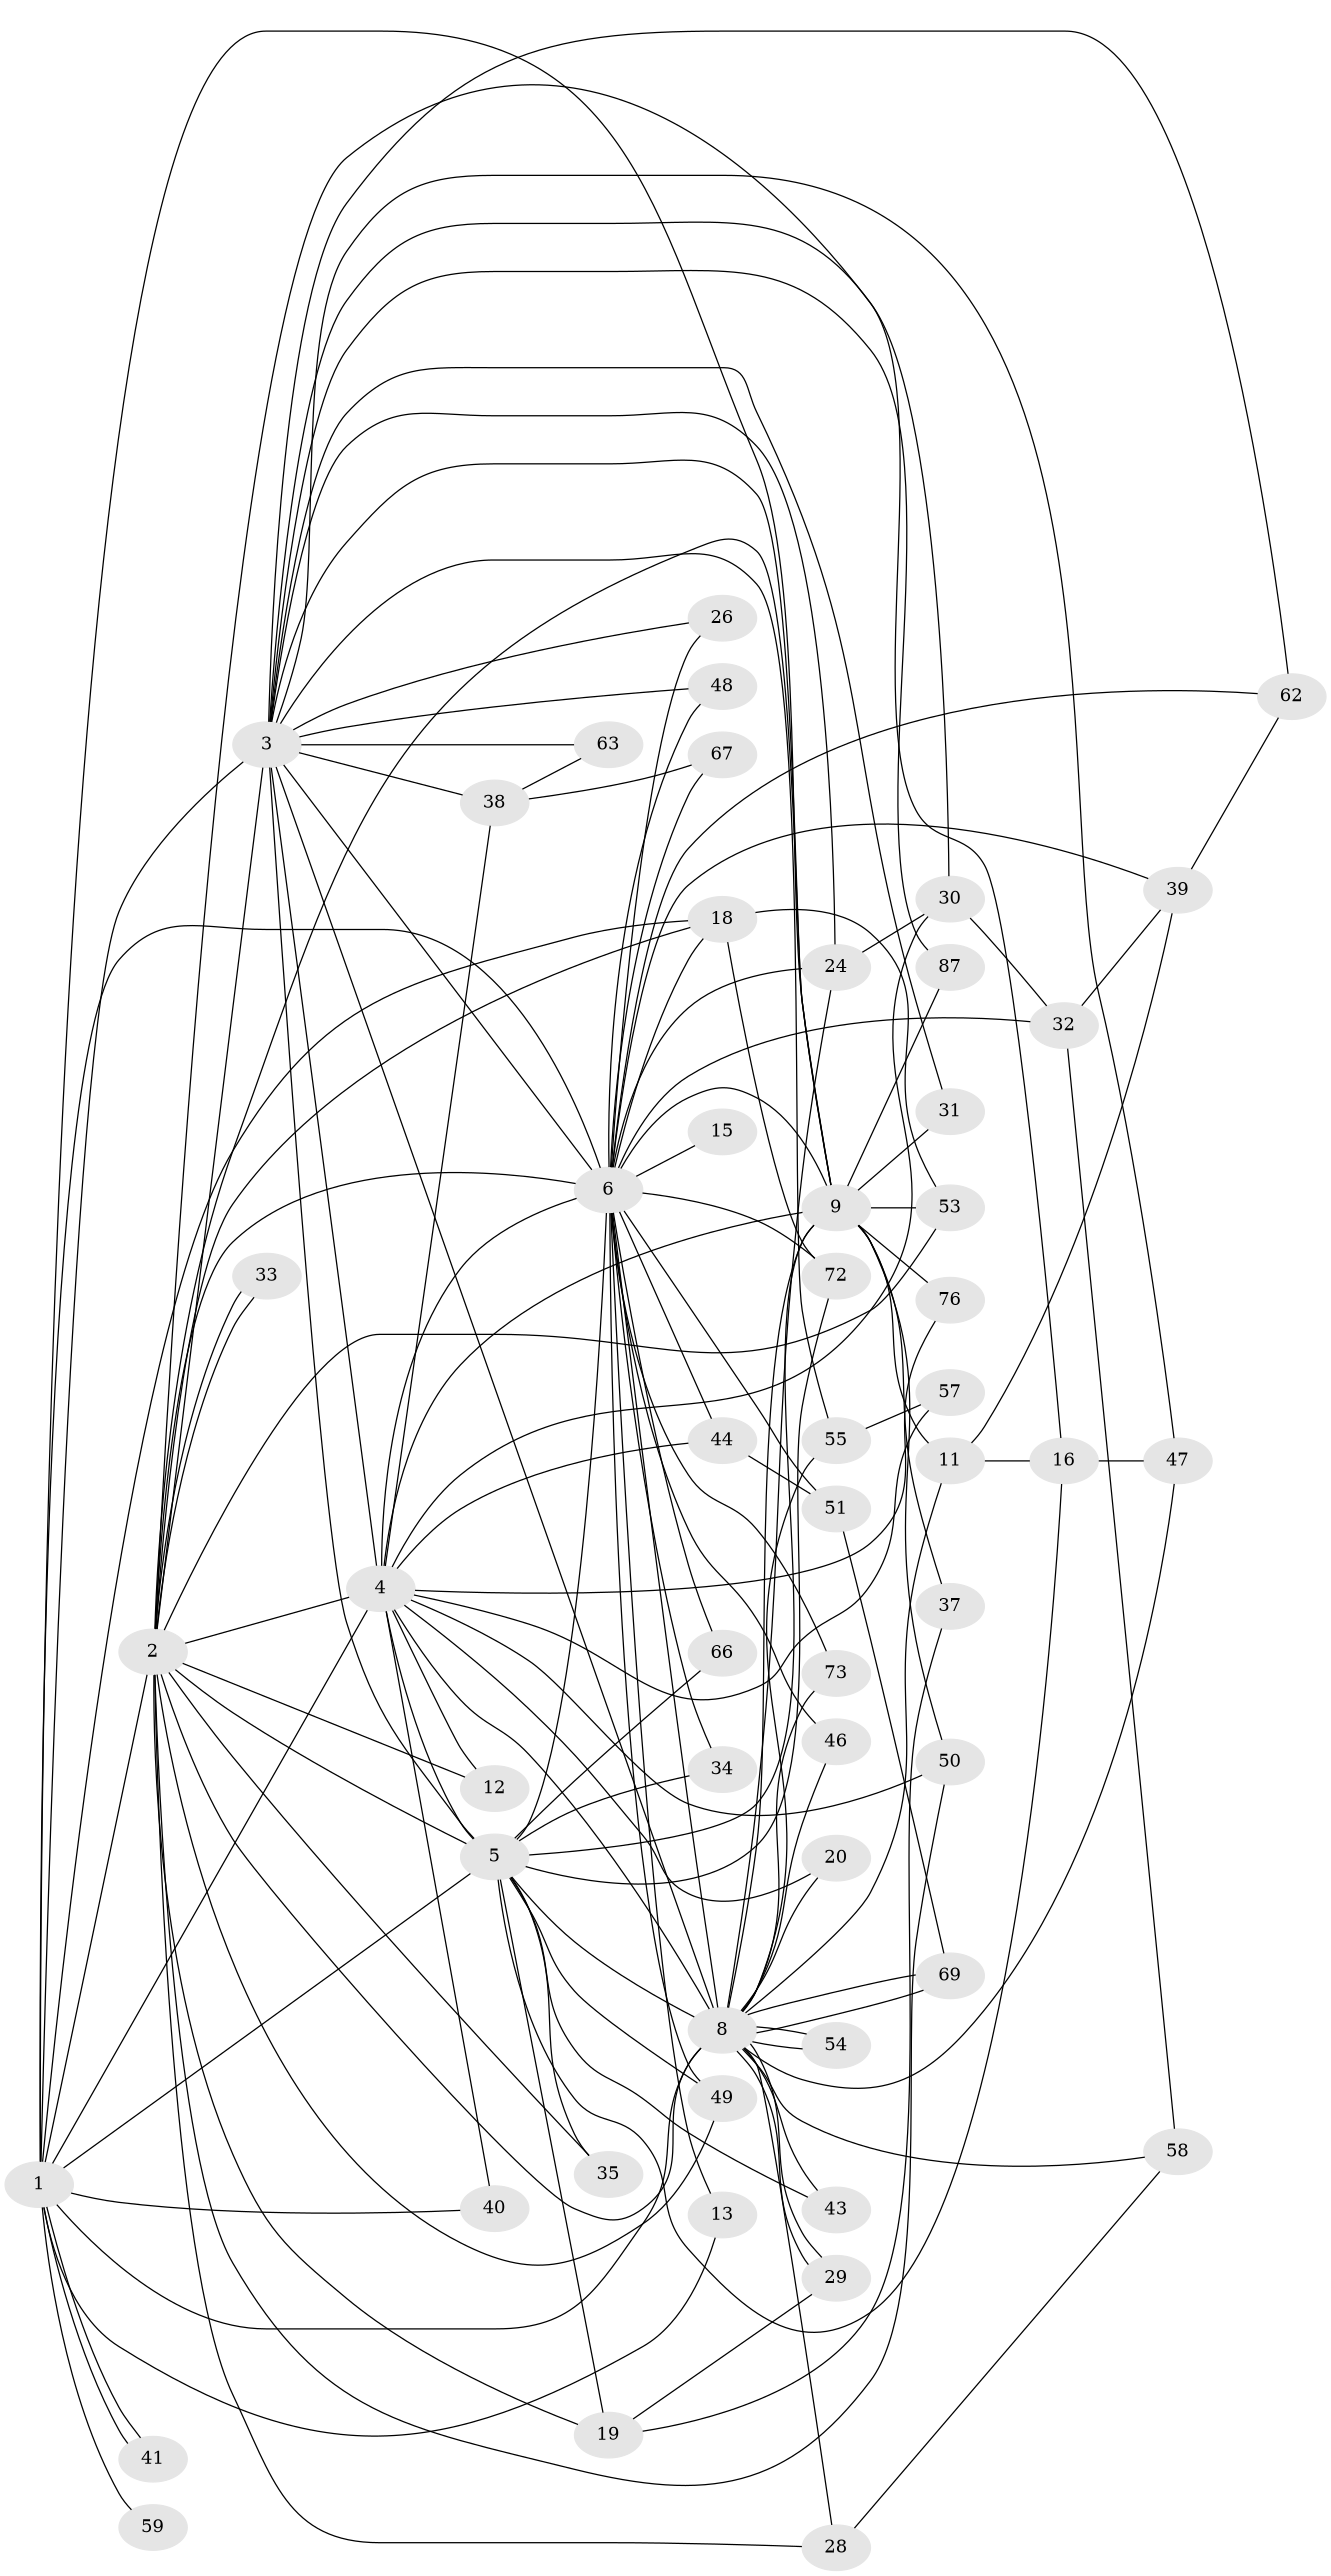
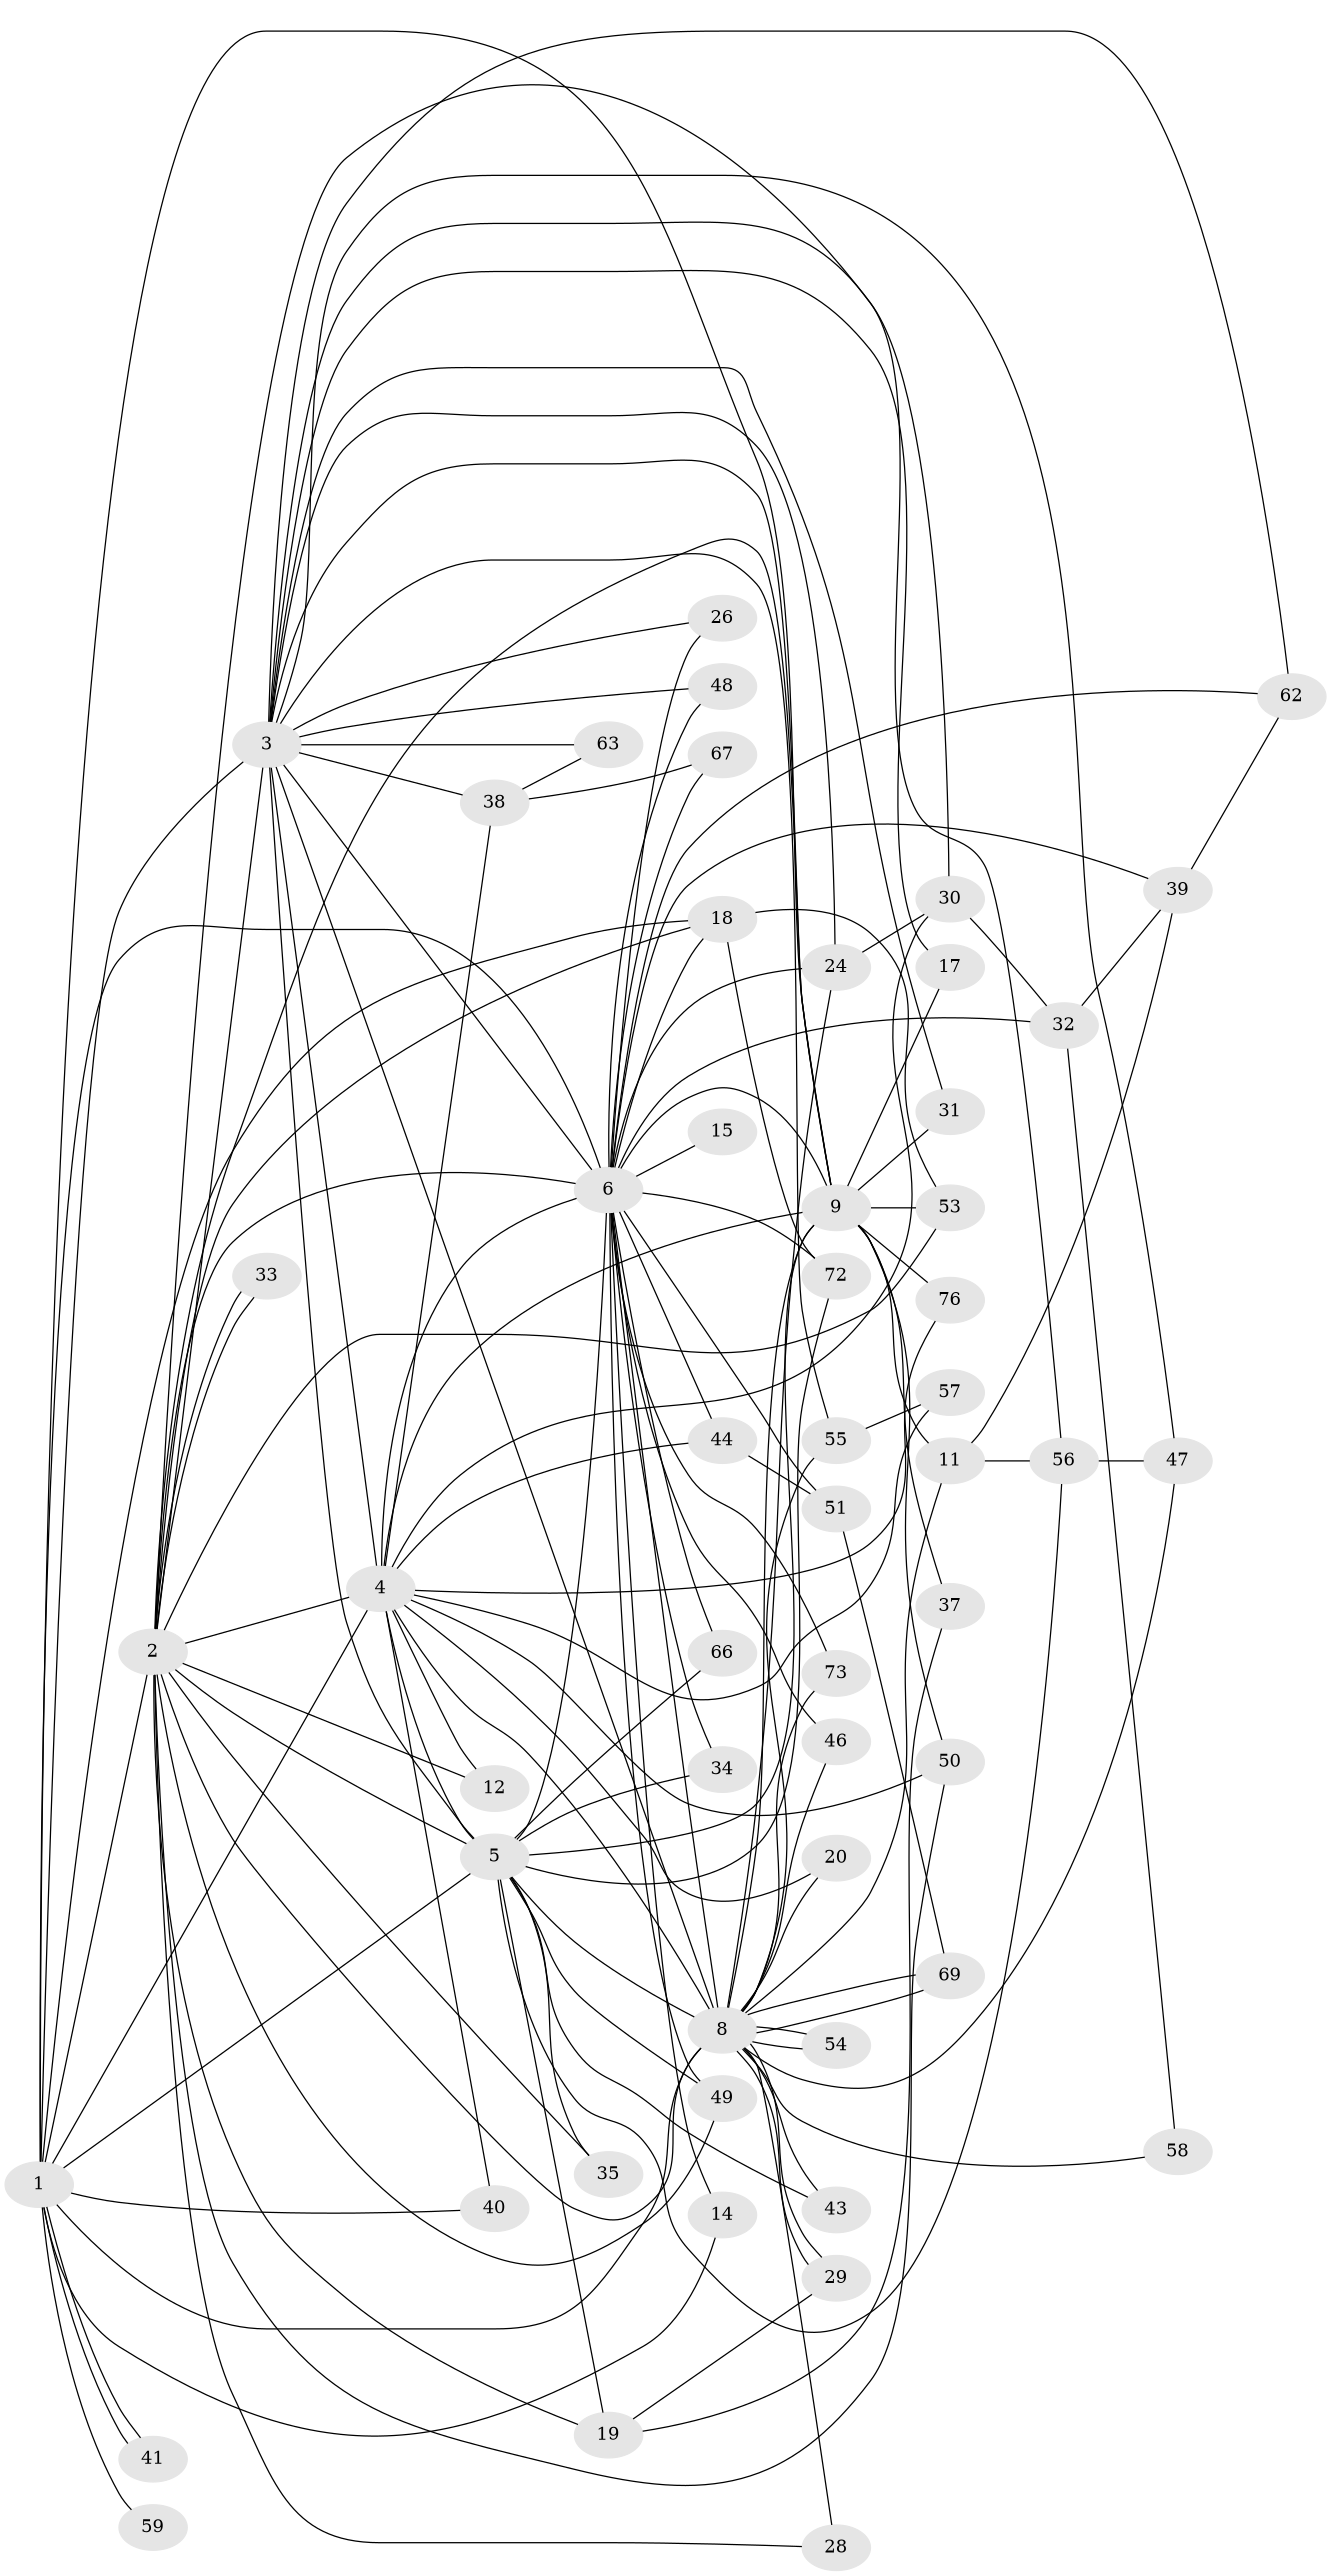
  graph {
    rankdir=LR
    node [color=gray90 style=filled]
    1 [super="+68"]
    2 [super="+64"]
    3 [super="+75"]
    4 [super="+42"]
    5 [super="+7"]
    6 [super="+10"]
    8 [super="+23"]
    9 [super="+52"]
-   13 [super="+21"]
+   13 [super="+21" label=14]
    18 [super="+22"]
    40
    41
    59
    12
    19
    28
    30
    33
    35 [super="+82"]
    49
    50 [super="+56"]
    53 [super="+80"]
-   16 [super="+45"]
-   17 [label=87]
+   16 [super="+45" label=56]
+   17
    24 [super="+71"]
    26
    31
    38
    47 [super="+60"]
    48
    55
    62 [super="+81"]
    63
    20
    44
    57
    76
    34
    43
    66
    72 [super="+77"]
    15
    32 [super="+36"]
    39 [super="+61"]
    46 [super="+78"]
    51 [super="+74"]
    67
    73
    11 [super="+14"]
    29 [super="+65"]
    54
    58 [super="+79"]
    69 [super="+70"]
    37
    1 -- 2 [weight=2]
    1 -- 3
    1 -- 4
    1 -- 5 [weight=2]
    1 -- 6 [weight=2]
    1 -- 8 [weight=2]
    1 -- 9
    1 -- 13
    1 -- 18
    1 -- 40
    1 -- 41
    1 -- 41
    1 -- 59
    2 -- 3
    2 -- 4
    2 -- 5 [weight=2]
    2 -- 6 [weight=2]
    2 -- 8
    2 -- 9 [weight=2]
    2 -- 18
    2 -- 12
    2 -- 19
    2 -- 28
    2 -- 30
    2 -- 33
    2 -- 33
    2 -- 35
    2 -- 49
    2 -- 50
    2 -- 53
    3 -- 4
    3 -- 5 [weight=3]
    3 -- 6 [weight=2]
    3 -- 8
    3 -- 9
    3 -- 16
    3 -- 17
    3 -- 24
    3 -- 26
    3 -- 31
    3 -- 38
    3 -- 47
    3 -- 48
    3 -- 55
    3 -- 62
    3 -- 63
    4 -- 5 [weight=2]
    4 -- 6 [weight=2]
    4 -- 8
    4 -- 9
    4 -- 40
    4 -- 12
    4 -- 30
    4 -- 50
    4 -- 38
    4 -- 20
    4 -- 44
    4 -- 57
    4 -- 76
    5 -- 6 [weight=4]
    5 -- 8 [weight=2]
    5 -- 9 [weight=2]
    5 -- 19
    5 -- 35 [weight=2]
    5 -- 49
    5 -- 16
    5 -- 34
    5 -- 43
    5 -- 66
    5 -- 72
    6 -- 8 [weight=2]
    6 -- 9 [weight=2]
    6 -- 13 [weight=2]
    6 -- 18
    6 -- 49
    6 -- 24
    6 -- 26
    6 -- 48
    6 -- 62
    6 -- 44
    6 -- 34
    6 -- 66
    6 -- 72
    6 -- 15
    6 -- 32 [weight=2]
    6 -- 39
    6 -- 46 [weight=2]
    6 -- 51
    6 -- 67
    6 -- 73
    8 -- 9
    8 -- 28
    8 -- 24
    8 -- 47
    8 -- 55
    8 -- 20
    8 -- 43
    8 -- 46
    8 -- 73
    8 -- 11
    8 -- 29
    8 -- 29
    8 -- 54
    8 -- 54
    8 -- 58
    8 -- 69
    8 -- 69
    9 -- 50 [weight=2]
    9 -- 53
    9 -- 17
    9 -- 31
    9 -- 76
    9 -- 11 [weight=2]
    9 -- 37
    18 -- 53
    18 -- 72
    19 -- 29
    19 -- 37
-   28 -- 58
    30 -- 32
    16 -- 47
    24 -- 30
    38 -- 63
    38 -- 67
    55 -- 57
    44 -- 51
    32 -- 39
    32 -- 58
    39 -- 62
    51 -- 69
    11 -- 16
    11 -- 39
  }
